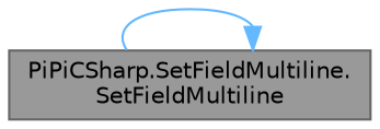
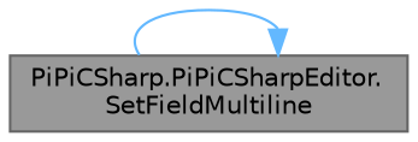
  digraph {
    rankdir=LR
-   n1 [color=gray40 fillcolor=grey60 fontcolor=black fontname=Helvetica fontsize=10 height=0.2 label="PiPiCSharp.SetFieldMultiline.\lSetFieldMultiline" shape=box style=filled width=0.4]
+   n1 [color=gray40 fillcolor=grey60 fontcolor=black fontname=Helvetica fontsize=10 height=0.2 label="PiPiCSharp.PiPiCSharpEditor.\lSetFieldMultiline" shape=box style=filled width=0.4]
    n1 -> n1 [color=steelblue1 fontname=Helvetica fontsize=10 labelfontname=Helvetica labelfontsize=10 style=solid]
  }
